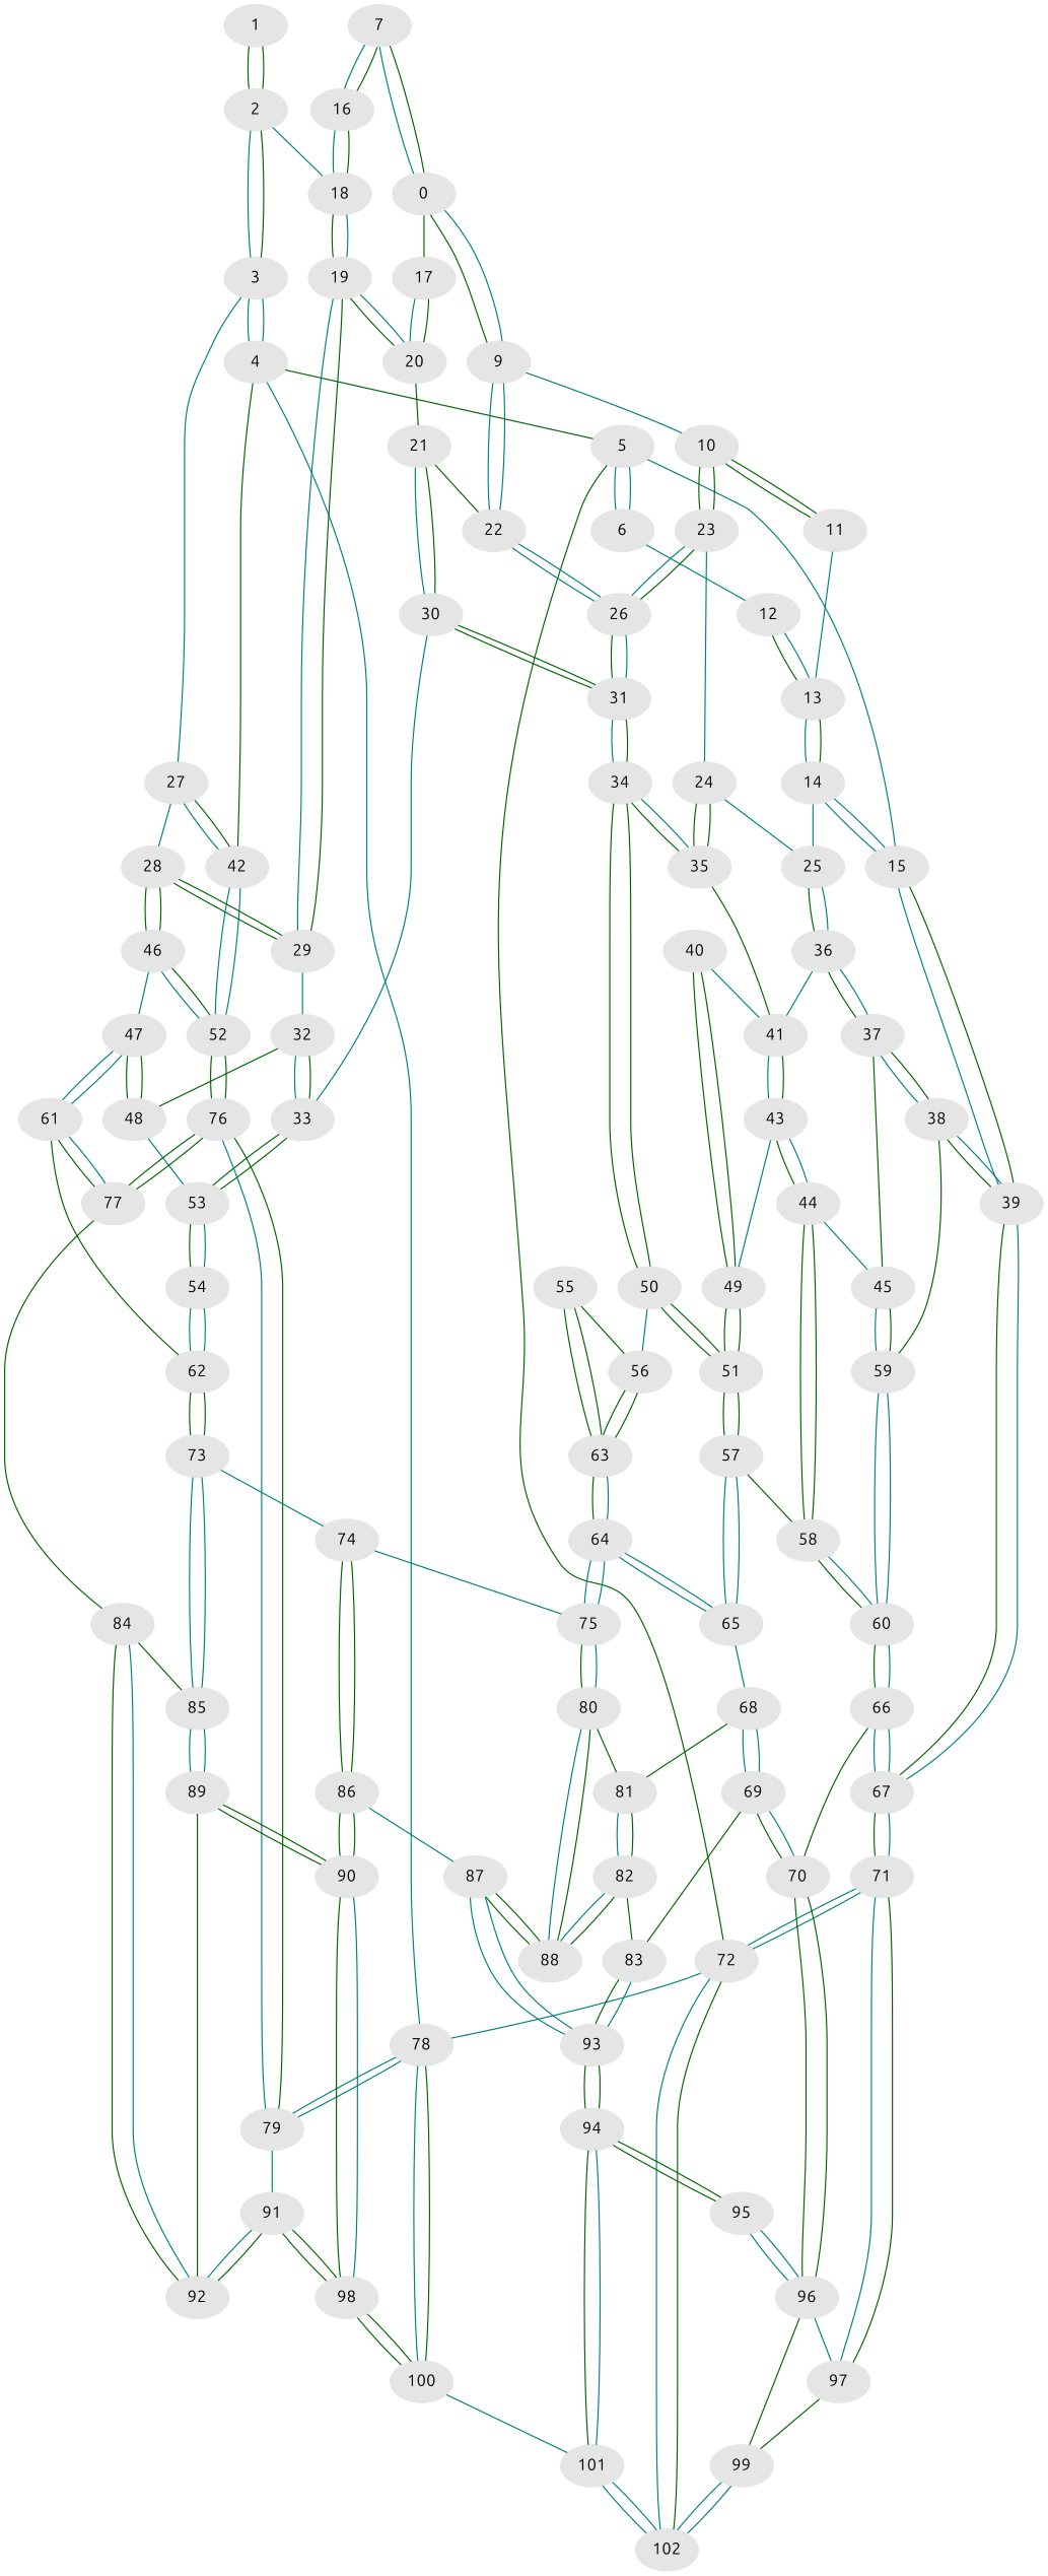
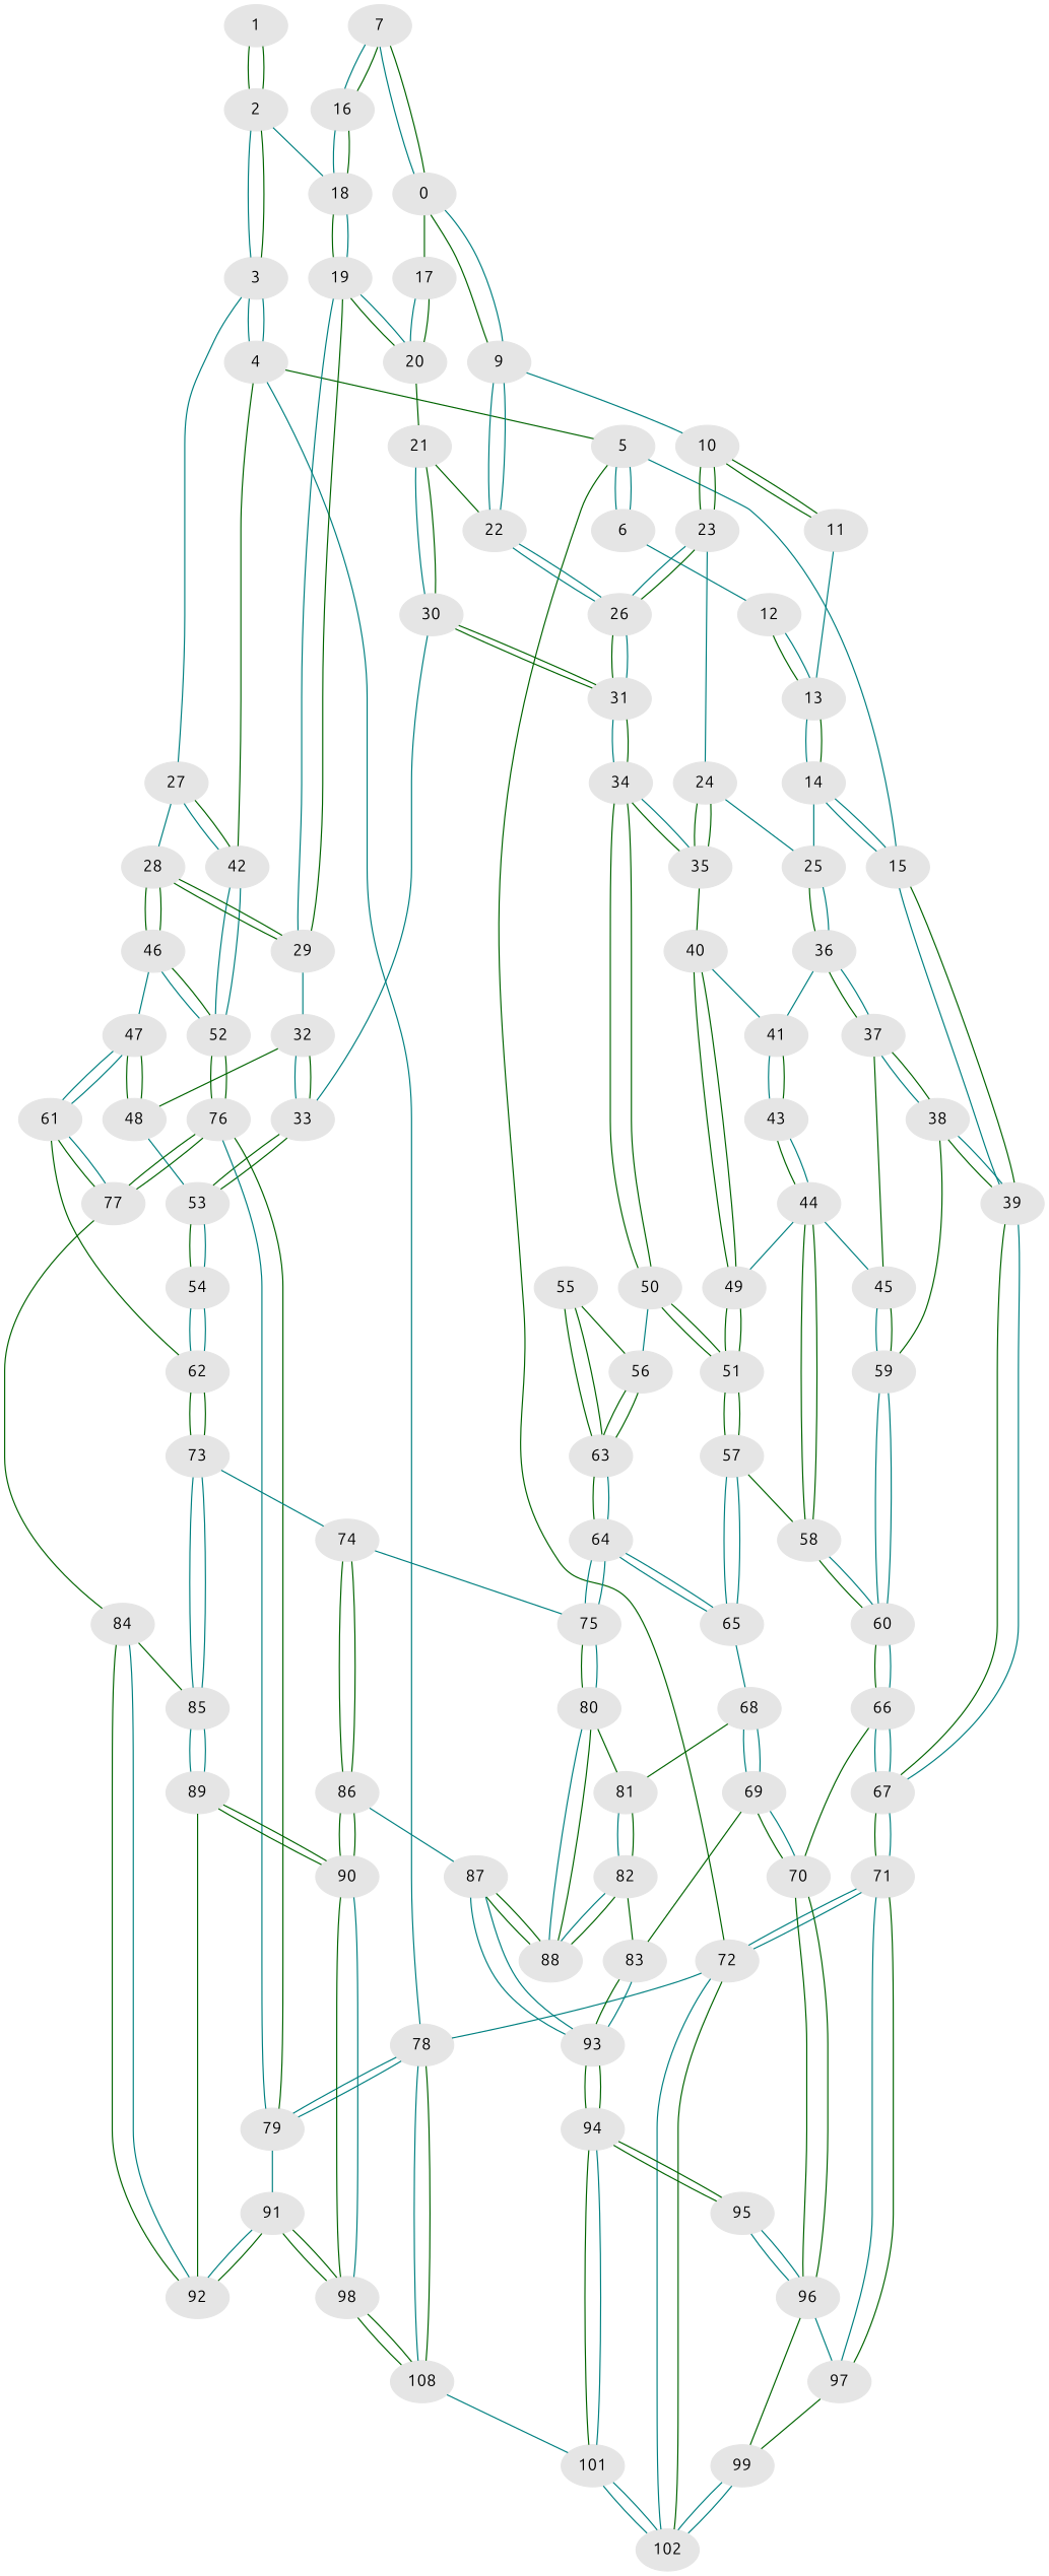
  graph {
    fontname=Ubuntu
    node [color=gray90 fontname=Ubuntu style=filled]
    edge [color=darkgreen fontname=Ubuntu]
    1
    2
    3
    18
    n5 [label=0]
    7
    16
    4
    27
    19
    5
    42
    78
    28
    6
    15
    72
    52
    79
-   100
+   100 [label=108]
    12
    39
    102
    13
    9
    17
    10
    22
    20
    11
    23
    26
    24
    14
    25
    36
    67
    21
    29
    32
    30
    31
    33
    35
    40
    37
    41
    34
    46
    47
    48
    53
    50
    54
    51
    56
    49
    38
    45
    43
    59
    60
    71
    44
    76
    58
    61
    62
    77
    57
    63
    65
    55
    73
    64
    68
    66
    70
    84
    74
    85
    75
    80
    69
    81
    96
    97
    83
    82
    93
    99
    86
    89
    87
    90
    88
    91
    92
    101
    98
    94
    95
    1 -- 2
    1 -- 2
    2 -- 3 [color=teal]
    2 -- 3
    2 -- 18 [color=teal]
    3 -- 4 [color=teal]
    3 -- 4 [color=teal]
    3 -- 27 [color=teal]
    18 -- 19
    18 -- 19 [color=teal]
    n5 -- 9
    n5 -- 9 [color=teal]
    n5 -- 17
    7 -- n5 [color=teal]
    7 -- n5
    7 -- 16 [color=teal]
    7 -- 16
    16 -- 18 [color=teal]
    16 -- 18
    4 -- 5
    4 -- 42
    4 -- 78 [color=teal]
    27 -- 42 [color=teal]
    27 -- 42
    27 -- 28 [color=teal]
    19 -- 20
    19 -- 20 [color=teal]
    19 -- 29 [color=teal]
    19 -- 29
    5 -- 6 [color=teal]
    5 -- 6 [color=teal]
    5 -- 15 [color=teal]
    5 -- 72
    42 -- 52 [color=teal]
    42 -- 52 [color=teal]
    78 -- 79 [color=teal]
    78 -- 79 [color=teal]
    78 -- 100 [color=teal]
    78 -- 100
    28 -- 29
    28 -- 29
    28 -- 46
    28 -- 46
    6 -- 12 [color=teal]
    15 -- 39 [color=teal]
    15 -- 39
    72 -- 78 [color=teal]
    72 -- 102 [color=teal]
    72 -- 102
    52 -- 76
    52 -- 76
    79 -- 91 [color=teal]
    100 -- 101 [color=teal]
    12 -- 13
    12 -- 13 [color=teal]
    39 -- 67
    39 -- 67 [color=teal]
    13 -- 14 [color=teal]
    13 -- 14
    9 -- 10 [color=teal]
    9 -- 22 [color=teal]
    9 -- 22 [color=teal]
    17 -- 20 [color=teal]
    17 -- 20
    10 -- 11
    10 -- 11
    10 -- 23
    10 -- 23
    22 -- 26 [color=teal]
    22 -- 26 [color=teal]
    20 -- 21
    11 -- 13 [color=teal]
    23 -- 26 [color=teal]
    23 -- 26
    23 -- 24 [color=teal]
    26 -- 31
    26 -- 31 [color=teal]
    24 -- 25 [color=teal]
    24 -- 35
    24 -- 35
    14 -- 15 [color=teal]
    14 -- 15 [color=teal]
    14 -- 25 [color=teal]
    25 -- 36
    25 -- 36 [color=teal]
    36 -- 37
    36 -- 37 [color=teal]
    36 -- 41 [color=teal]
    67 -- 71
    67 -- 71 [color=teal]
    21 -- 22
    21 -- 30 [color=teal]
    21 -- 30
    29 -- 32 [color=teal]
    32 -- 33 [color=teal]
    32 -- 33
    32 -- 48
    30 -- 31
    30 -- 31
    30 -- 33 [color=teal]
    31 -- 34 [color=teal]
    31 -- 34
    33 -- 53
    33 -- 53
-   35 -- 41
+   35 -- 40
    40 -- 41 [color=teal]
    40 -- 49
    40 -- 49
    37 -- 38 [color=teal]
    37 -- 38
    37 -- 45
    41 -- 43 [color=teal]
    41 -- 43
    34 -- 35
    34 -- 35 [color=teal]
    34 -- 50
    34 -- 50
    46 -- 52 [color=teal]
    46 -- 52
    46 -- 47 [color=teal]
    47 -- 48
    47 -- 48
    47 -- 61 [color=teal]
    47 -- 61 [color=teal]
    48 -- 53 [color=teal]
    53 -- 54
    53 -- 54 [color=teal]
    50 -- 51
    50 -- 51
    50 -- 56 [color=teal]
    54 -- 62 [color=teal]
    54 -- 62 [color=teal]
    51 -- 57
    51 -- 57
    56 -- 63
    56 -- 63
    49 -- 51
    49 -- 51
    38 -- 39
    38 -- 39 [color=teal]
    38 -- 59
    45 -- 59 [color=teal]
    45 -- 59
-   43 -- 49 [color=teal]
+   44 -- 49 [color=teal]
    43 -- 44
    43 -- 44 [color=teal]
    59 -- 60 [color=teal]
    59 -- 60 [color=teal]
    60 -- 66
    60 -- 66 [color=teal]
    71 -- 72 [color=teal]
    71 -- 72 [color=teal]
    71 -- 97 [color=teal]
    71 -- 97
    44 -- 45 [color=teal]
    44 -- 58
    44 -- 58
    76 -- 79 [color=teal]
    76 -- 79
    76 -- 77
    76 -- 77
    58 -- 60
    58 -- 60 [color=teal]
    61 -- 62
    61 -- 77
    61 -- 77 [color=teal]
    62 -- 73
    62 -- 73
    77 -- 84
    57 -- 58
    57 -- 65 [color=teal]
    57 -- 65 [color=teal]
    63 -- 64
    63 -- 64 [color=teal]
    65 -- 68 [color=teal]
    55 -- 56
    55 -- 63
    55 -- 63
    73 -- 74 [color=teal]
    73 -- 85 [color=teal]
    73 -- 85 [color=teal]
    64 -- 65 [color=teal]
    64 -- 65 [color=teal]
    64 -- 75 [color=teal]
    64 -- 75 [color=teal]
    68 -- 69 [color=teal]
    68 -- 69 [color=teal]
    68 -- 81
    66 -- 67 [color=teal]
    66 -- 67 [color=teal]
    66 -- 70
    70 -- 96
    70 -- 96
    84 -- 85
    84 -- 92
    84 -- 92 [color=teal]
    74 -- 75 [color=teal]
    74 -- 86
    74 -- 86
    85 -- 89 [color=teal]
    85 -- 89 [color=teal]
    75 -- 80
    75 -- 80 [color=teal]
    80 -- 81
    80 -- 88 [color=teal]
    80 -- 88
    69 -- 70
    69 -- 70 [color=teal]
    69 -- 83
    81 -- 82 [color=teal]
    81 -- 82
    96 -- 97 [color=teal]
    96 -- 99
    97 -- 99
    83 -- 93
    83 -- 93 [color=teal]
    82 -- 83
    82 -- 88 [color=teal]
    82 -- 88
    93 -- 94
    93 -- 94
    99 -- 102 [color=teal]
    99 -- 102 [color=teal]
    86 -- 87 [color=teal]
    86 -- 90
    86 -- 90
    89 -- 90
    89 -- 90
    89 -- 92
    87 -- 93 [color=teal]
    87 -- 93 [color=teal]
    87 -- 88
    87 -- 88
    90 -- 98
    90 -- 98 [color=teal]
    91 -- 92 [color=teal]
    91 -- 92
    91 -- 98
    91 -- 98
    101 -- 102 [color=teal]
    101 -- 102 [color=teal]
    98 -- 100
    98 -- 100
    94 -- 101
    94 -- 101 [color=teal]
    94 -- 95
    94 -- 95
    95 -- 96 [color=teal]
    95 -- 96 [color=teal]
  }
